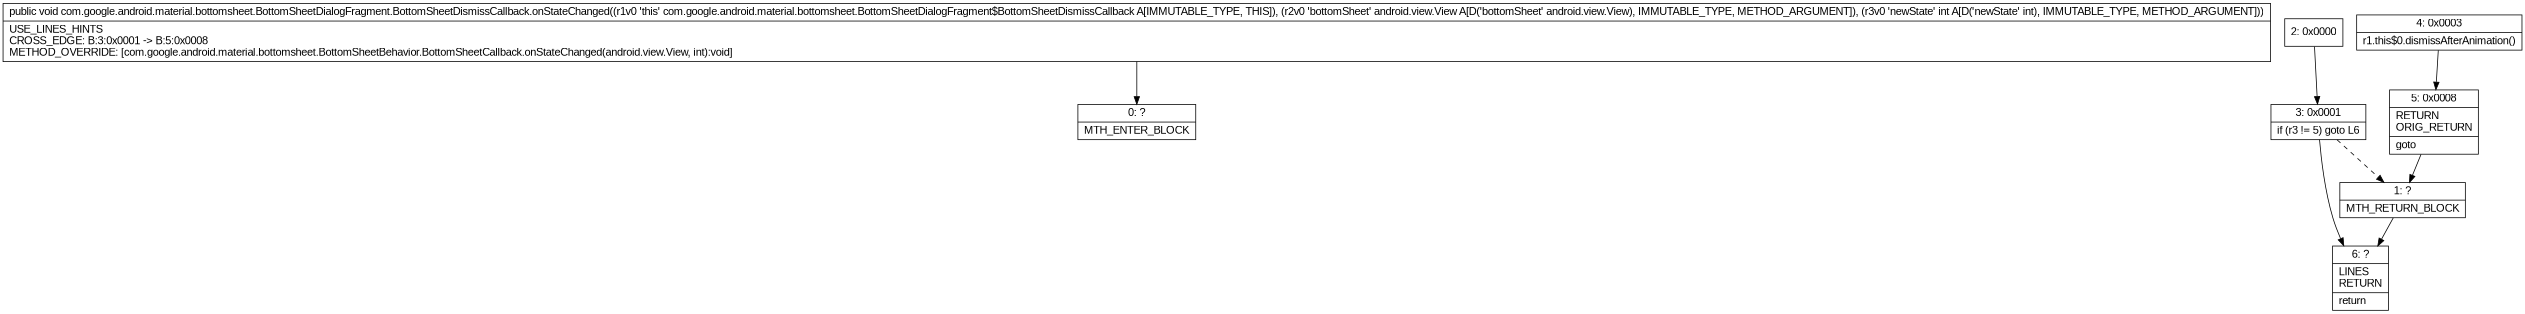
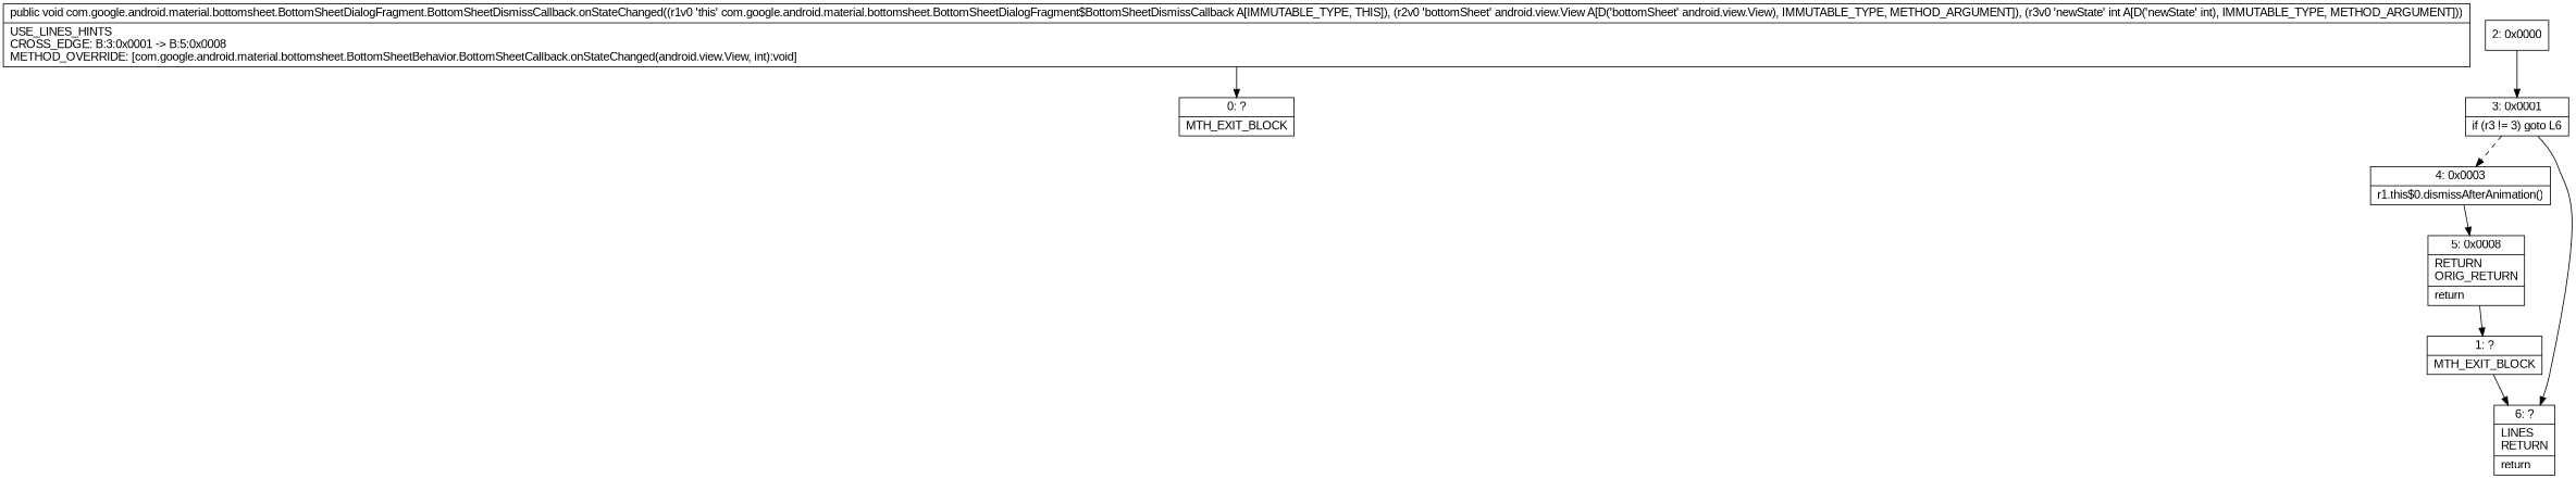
  digraph {
    fontname="Liberation Sans"
    node [fontname="Liberation Sans" shape=record]
    edge [fontname="Liberation Sans"]
-   n1 [label="{0\:\ ?|MTH_ENTER_BLOCK\l}"]
+   n1 [label="{0\:\ ?|MTH_EXIT_BLOCK\l}"]
    n2 [label="{2\:\ 0x0000}"]
-   n3 [label="{3\:\ 0x0001|if (r3 != 5) goto L6\l}"]
+   n3 [label="{3\:\ 0x0001|if (r3 != 3) goto L6\l}"]
    n4 [label="{4\:\ 0x0003|r1.this$0.dismissAfterAnimation()\l}"]
    n5 [label="{6\:\ ?|LINES\lRETURN\l|return\l}"]
-   n6 [label="{5\:\ 0x0008|RETURN\lORIG_RETURN\l|goto\l}"]
-   n7 [label="{1\:\ ?|MTH_RETURN_BLOCK\l}"]
+   n6 [label="{5\:\ 0x0008|RETURN\lORIG_RETURN\l|return\l}"]
+   n7 [label="{1\:\ ?|MTH_EXIT_BLOCK\l}"]
    n8 [label="{public void com.google.android.material.bottomsheet.BottomSheetDialogFragment.BottomSheetDismissCallback.onStateChanged((r1v0 'this' com.google.android.material.bottomsheet.BottomSheetDialogFragment$BottomSheetDismissCallback A[IMMUTABLE_TYPE, THIS]), (r2v0 'bottomSheet' android.view.View A[D('bottomSheet' android.view.View), IMMUTABLE_TYPE, METHOD_ARGUMENT]), (r3v0 'newState' int A[D('newState' int), IMMUTABLE_TYPE, METHOD_ARGUMENT]))  | USE_LINES_HINTS\lCROSS_EDGE: B:3:0x0001 \-\> B:5:0x0008\lMETHOD_OVERRIDE: [com.google.android.material.bottomsheet.BottomSheetBehavior.BottomSheetCallback.onStateChanged(android.view.View, int):void]\l}"]
    n2 -> n3
-   n3 -> n7 [style=dashed]
+   n3 -> n4 [style=dashed]
    n3 -> n5
    n4 -> n6
    n6 -> n7
    n7 -> n5
    n8 -> n1
  }
